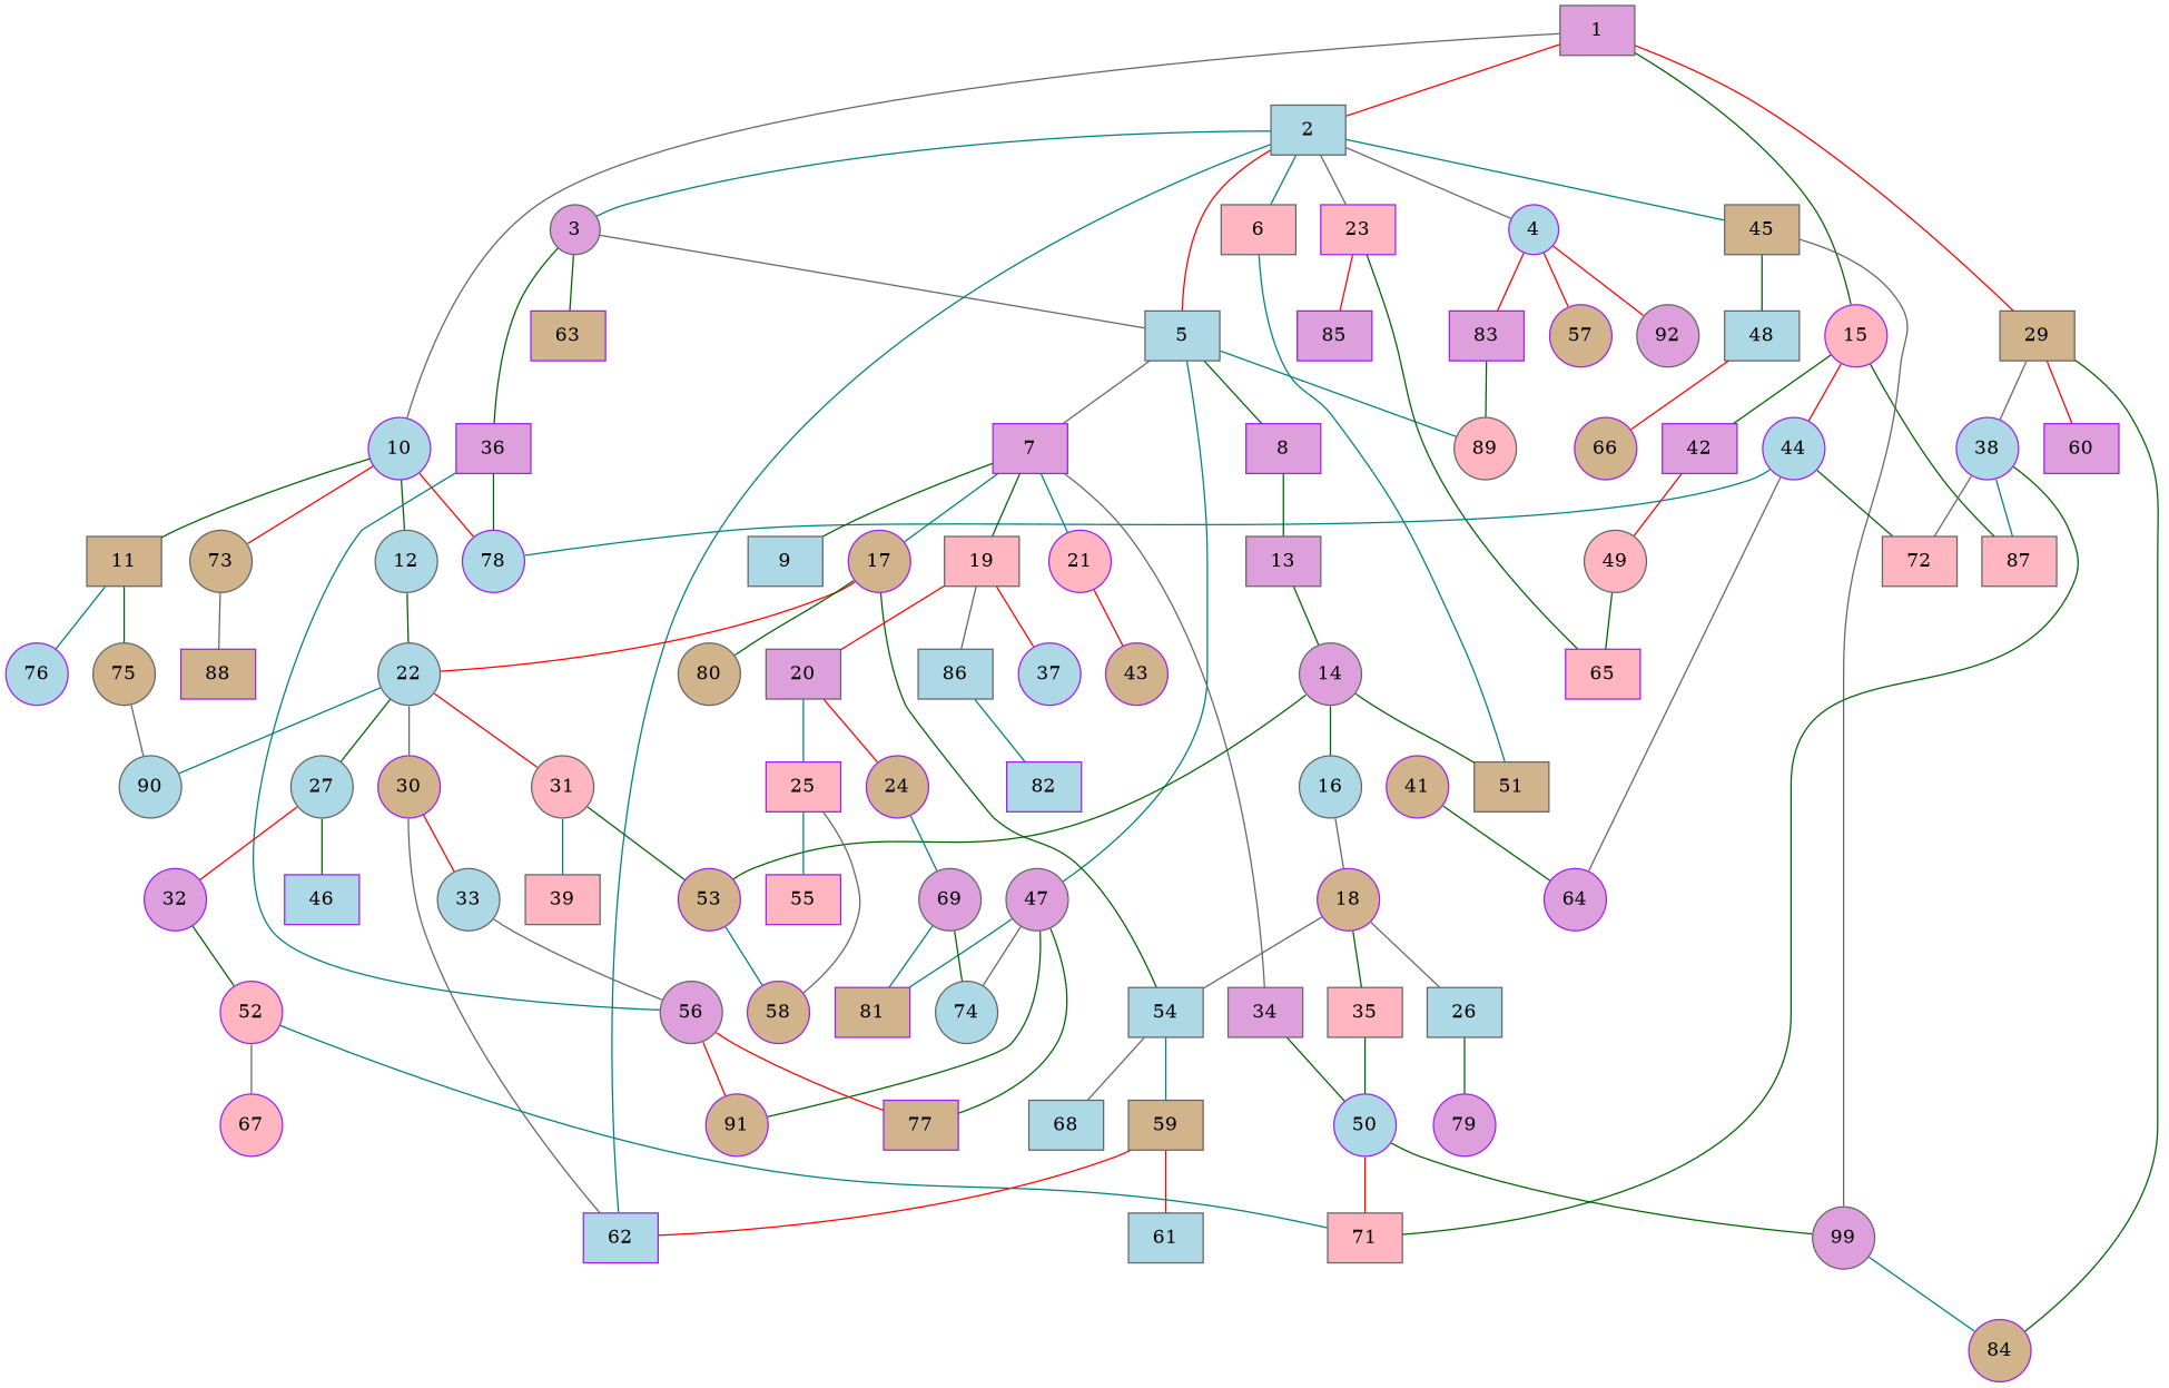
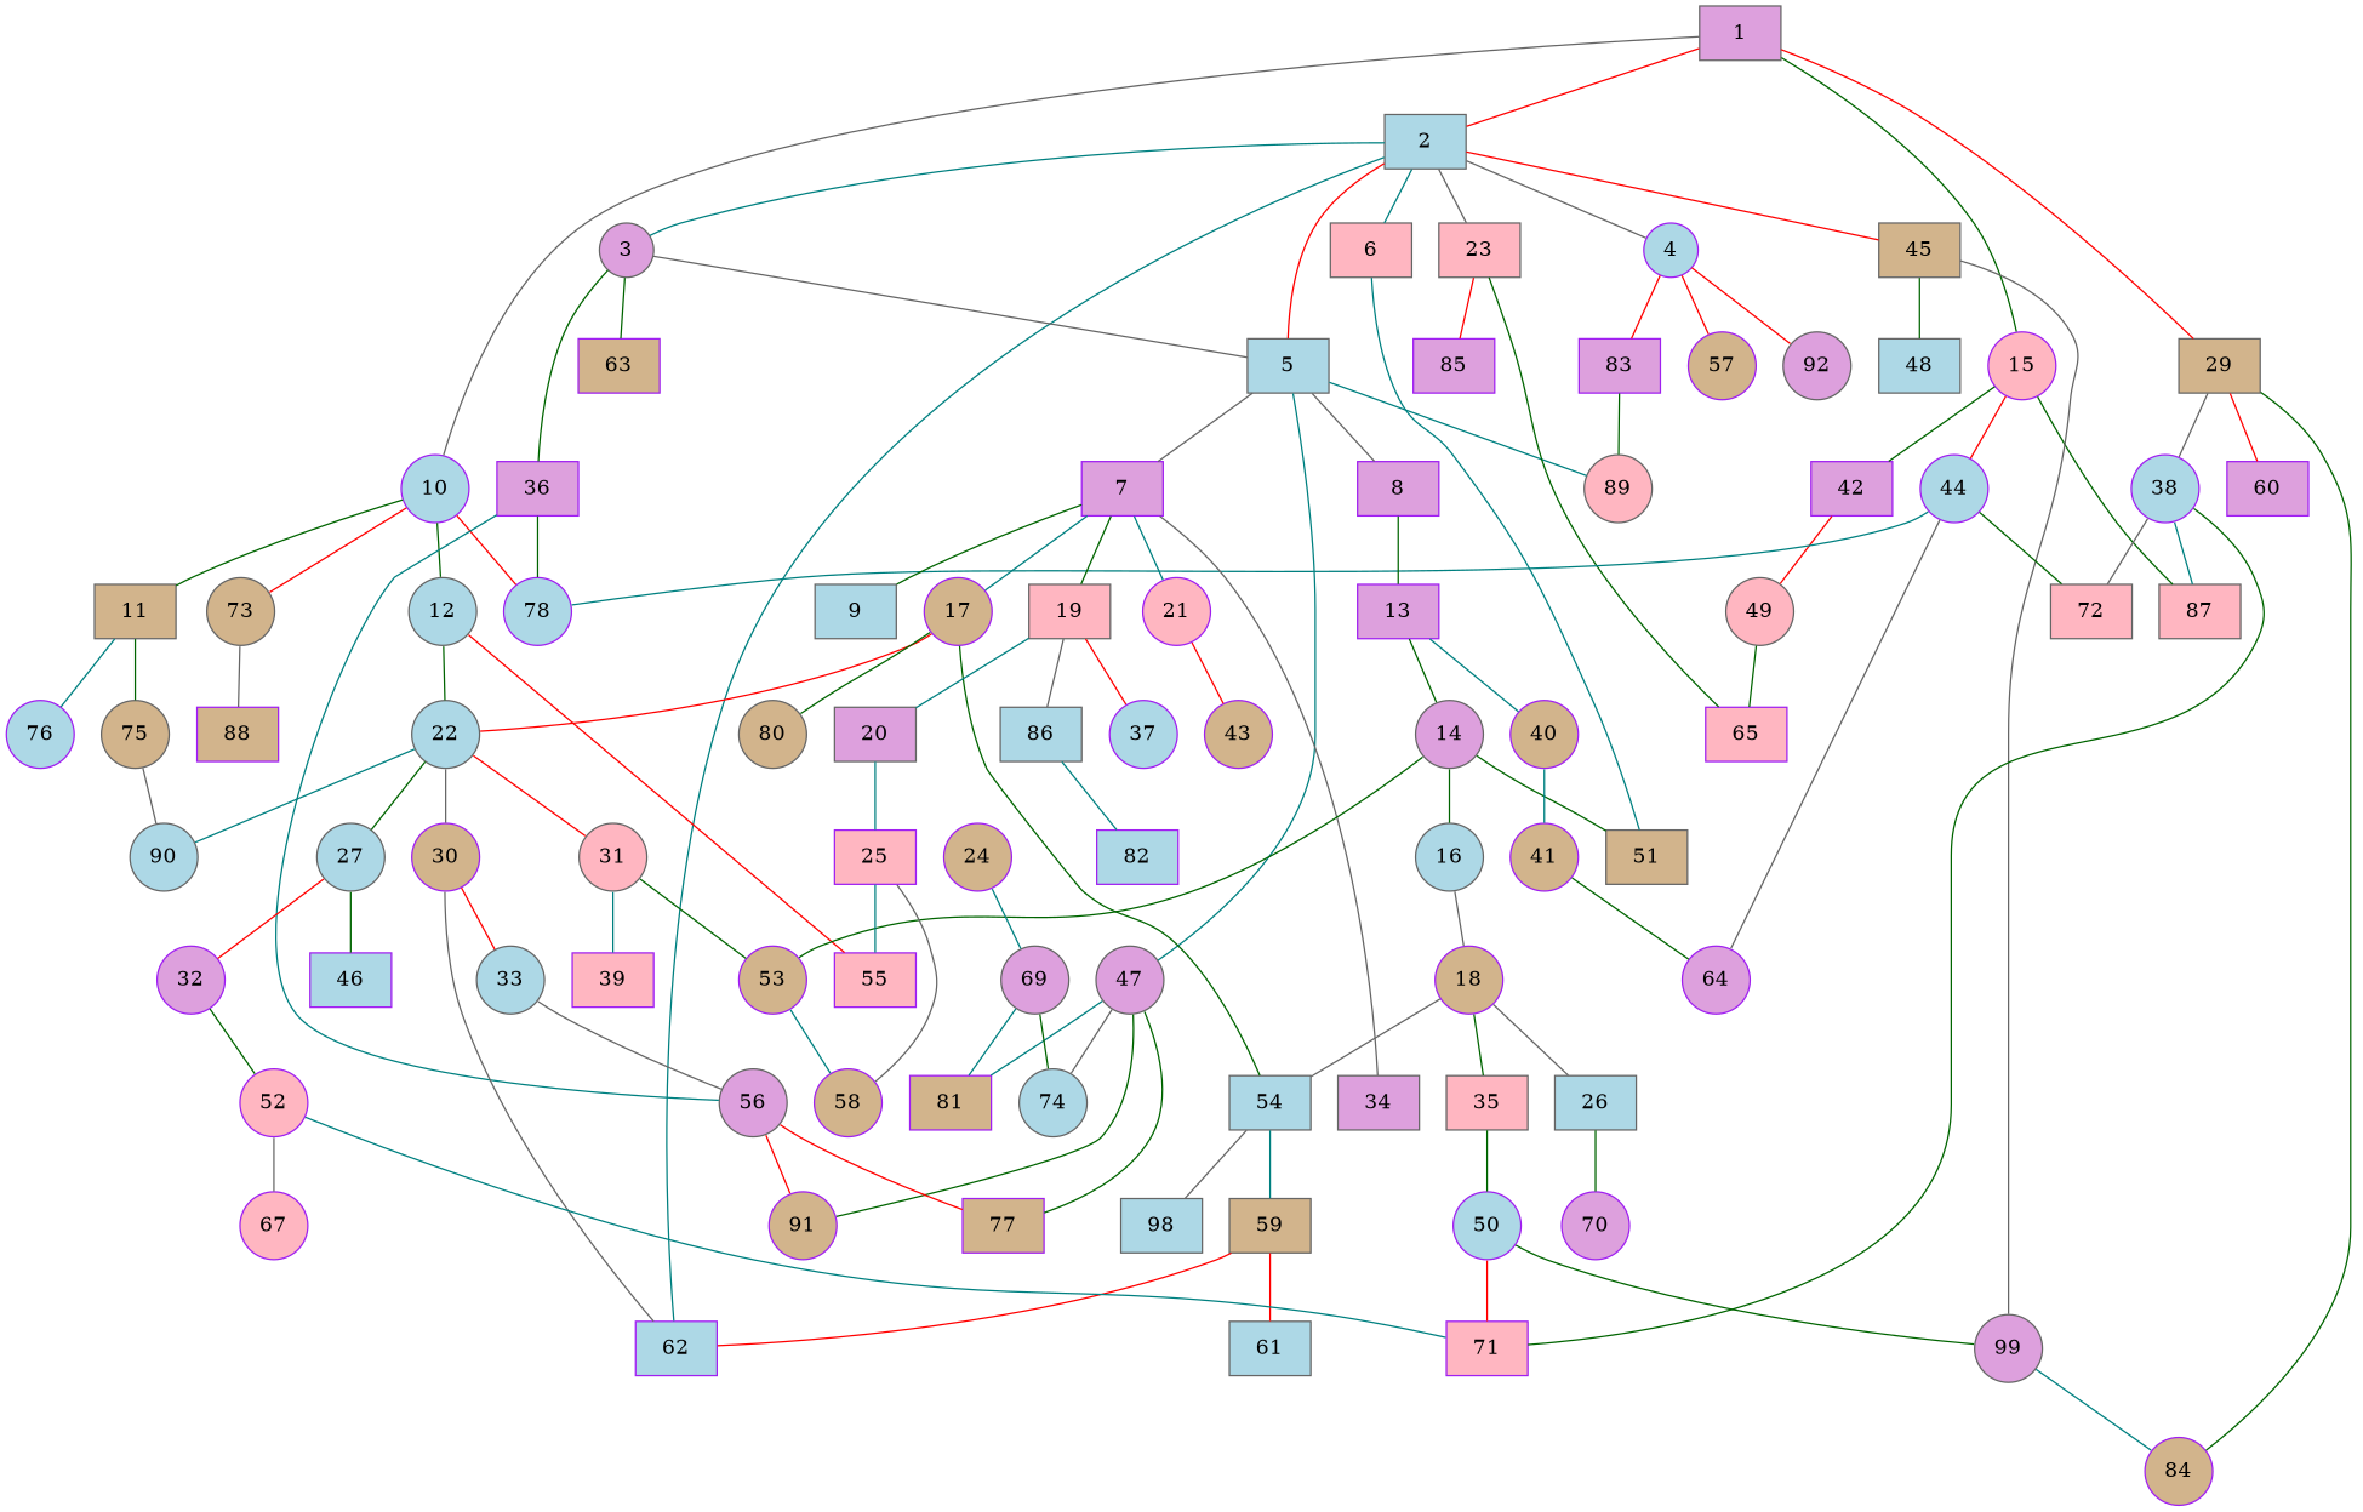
  graph {
    node [color=purple fillcolor=lightblue shape=circle style=filled]
    edge [color=darkgreen]
    1 [color=gray40 fillcolor=plum shape=box]
    2 [color=gray40 shape=box]
    10
    15 [fillcolor=lightpink]
    29 [color=gray40 fillcolor=tan shape=box]
    3 [color=gray40 fillcolor=plum]
    4
    5 [color=gray40 shape=box]
    6 [color=gray40 fillcolor=lightpink shape=box]
-   23 [fillcolor=lightpink shape=box]
+   23 [color=gray40 fillcolor=lightpink shape=box]
    45 [color=gray40 fillcolor=tan shape=box]
    62 [shape=box]
    11 [color=gray40 fillcolor=tan shape=box]
    12 [color=gray40]
    73 [color=gray40 fillcolor=tan]
    78
    42 [fillcolor=plum shape=box]
    44
    87 [color=gray40 fillcolor=lightpink shape=box]
    38
    60 [fillcolor=plum shape=box]
    84 [fillcolor=tan]
    36 [fillcolor=plum shape=box]
    63 [fillcolor=tan shape=box]
    57 [fillcolor=tan]
    83 [fillcolor=plum shape=box]
    92 [color=gray40 fillcolor=plum]
    7 [fillcolor=plum shape=box]
    8 [fillcolor=plum shape=box]
    47 [color=gray40 fillcolor=plum]
    89 [color=gray40 fillcolor=lightpink]
    51 [color=gray40 fillcolor=tan shape=box]
    65 [fillcolor=lightpink shape=box]
    85 [fillcolor=plum shape=box]
    48 [color=gray40 shape=box]
    n36 [color=gray40 fillcolor=plum label=99]
    56 [color=gray40 fillcolor=plum]
    9 [color=gray40 shape=box]
    17 [fillcolor=tan]
    19 [color=gray40 fillcolor=lightpink shape=box]
    21 [fillcolor=lightpink]
    34 [color=gray40 fillcolor=plum shape=box]
-   13 [color=gray40 fillcolor=plum shape=box]
+   13 [fillcolor=plum shape=box]
    74 [color=gray40]
    77 [fillcolor=tan shape=box]
    81 [fillcolor=tan shape=box]
    91 [fillcolor=tan]
    22 [color=gray40]
    54 [color=gray40 shape=box]
    80 [color=gray40 fillcolor=tan]
    20 [color=gray40 fillcolor=plum shape=box]
    37
    86 [color=gray40 shape=box]
    43 [fillcolor=tan]
    50
    14 [color=gray40 fillcolor=plum]
+   40 [fillcolor=tan]
    75 [color=gray40 fillcolor=tan]
    76
    55 [fillcolor=lightpink shape=box]
    88 [fillcolor=tan shape=box]
    90 [color=gray40]
    27 [color=gray40]
    30 [fillcolor=tan]
    31 [color=gray40 fillcolor=lightpink]
    16 [color=gray40]
    53 [fillcolor=tan]
    41 [fillcolor=tan]
    18 [fillcolor=tan]
    58 [fillcolor=tan]
    82 [shape=box]
    49 [color=gray40 fillcolor=lightpink]
    72 [color=gray40 fillcolor=lightpink shape=box]
    64 [fillcolor=plum]
    26 [color=gray40 shape=box]
    35 [color=gray40 fillcolor=lightpink shape=box]
    59 [color=gray40 fillcolor=tan shape=box]
-   68 [color=gray40 shape=box]
-   70 [fillcolor=plum label=79]
+   68 [color=gray40 shape=box label=98]
+   70 [fillcolor=plum]
    24 [fillcolor=tan]
    25 [fillcolor=lightpink shape=box]
    69 [color=gray40 fillcolor=plum]
    32 [fillcolor=plum]
    46 [shape=box]
    33 [color=gray40]
-   39 [color=gray40 fillcolor=lightpink shape=box]
+   39 [fillcolor=lightpink shape=box]
    52 [fillcolor=lightpink]
-   71 [color=gray40 fillcolor=lightpink shape=box]
+   71 [fillcolor=lightpink shape=box]
    67 [fillcolor=lightpink]
-   66 [fillcolor=tan]
    61 [color=gray40 shape=box]
    1 -- 2 [color=red]
    1 -- 10 [color=gray40]
    1 -- 15
    1 -- 29 [color=red]
    2 -- 3 [color=teal]
    2 -- 4 [color=gray40]
    2 -- 5 [color=red]
    2 -- 6 [color=teal]
    2 -- 23 [color=gray40]
-   2 -- 45 [color=teal]
+   2 -- 45 [color=red]
    2 -- 62 [color=teal]
    10 -- 11
    10 -- 12
    10 -- 73 [color=red]
    10 -- 78 [color=red]
    15 -- 42
    15 -- 44 [color=red]
    15 -- 87
    29 -- 38 [color=gray40]
    29 -- 60 [color=red]
    29 -- 84
    3 -- 5 [color=gray40]
    3 -- 36
    3 -- 63
    4 -- 57 [color=red]
    4 -- 83 [color=red]
    4 -- 92 [color=red]
    5 -- 7 [color=gray40]
-   5 -- 8
+   5 -- 8 [color=gray40]
    5 -- 47 [color=teal]
    5 -- 89 [color=teal]
    6 -- 51 [color=teal]
    23 -- 65
    23 -- 85 [color=red]
    45 -- 48
    45 -- n36 [color=gray40]
    11 -- 75
    11 -- 76 [color=teal]
    12 -- 22
+   12 -- 55 [color=red]
    73 -- 88 [color=gray40]
    42 -- 49 [color=red]
    44 -- 78 [color=teal]
    44 -- 72
    44 -- 64 [color=gray40]
    38 -- 87 [color=teal]
    38 -- 72 [color=gray40]
    38 -- 71
    36 -- 78
    36 -- 56 [color=teal]
    83 -- 89
    7 -- 9
    7 -- 17 [color=teal]
    7 -- 19
    7 -- 21 [color=teal]
    7 -- 34 [color=gray40]
    8 -- 13
    47 -- 74 [color=gray40]
    47 -- 77
    47 -- 81 [color=teal]
    47 -- 91
-   48 -- 66 [color=red]
    n36 -- 84 [color=teal]
    56 -- 77 [color=red]
    56 -- 91 [color=red]
    17 -- 22 [color=red]
    17 -- 54
    17 -- 80
-   19 -- 20 [color=red]
+   19 -- 20 [color=teal]
    19 -- 37 [color=red]
    19 -- 86 [color=gray40]
    21 -- 43 [color=red]
-   34 -- 50
    13 -- 14
+   13 -- 40 [color=teal]
    22 -- 90 [color=teal]
    22 -- 27
    22 -- 30 [color=gray40]
    22 -- 31 [color=red]
    54 -- 59 [color=teal]
    54 -- 68 [color=gray40]
-   20 -- 24 [color=red]
    20 -- 25 [color=teal]
    86 -- 82 [color=teal]
    50 -- n36
    50 -- 71 [color=red]
    14 -- 51
    14 -- 16
    14 -- 53
+   40 -- 41 [color=teal]
    75 -- 90 [color=gray40]
    27 -- 32 [color=red]
    27 -- 46
    30 -- 62 [color=gray40]
    30 -- 33 [color=red]
    31 -- 53
    31 -- 39 [color=teal]
    16 -- 18 [color=gray40]
    53 -- 58 [color=teal]
    41 -- 64
    18 -- 54 [color=gray40]
    18 -- 26 [color=gray40]
    18 -- 35
    49 -- 65
    26 -- 70
    35 -- 50
    59 -- 62 [color=red]
    59 -- 61 [color=red]
    24 -- 69 [color=teal]
    25 -- 55 [color=teal]
    25 -- 58 [color=gray40]
    69 -- 74
    69 -- 81 [color=teal]
    32 -- 52
    33 -- 56 [color=gray40]
    52 -- 71 [color=teal]
    52 -- 67 [color=gray40]
  }
